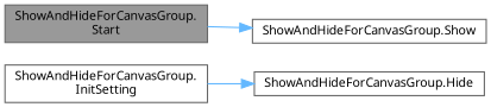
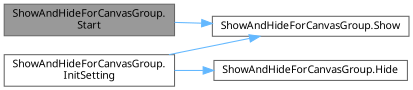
  digraph {
    fontname="Noto Sans"
    rankdir=LR
    node [color=grey40 fillcolor=white fontname="Noto Sans" fontsize=10 shape=box style=filled]
    edge [color=steelblue1 fontname="Noto Sans" fontsize=10 labelfontname=Helvetica labelfontsize=10 style=solid]
    n1 [color=gray40 fillcolor=grey60 fontcolor=black height=0.2 label="ShowAndHideForCanvasGroup.\lStart" width=0.4]
    n2 [height=0.2 label="ShowAndHideForCanvasGroup.Show" width=0.4]
    n3 [height=0.2 label="ShowAndHideForCanvasGroup.\lInitSetting" width=0.4]
    n4 [height=0.2 label="ShowAndHideForCanvasGroup.Hide" width=0.4]
    n1 -> n2
+   n3 -> n2
    n3 -> n4
  }
